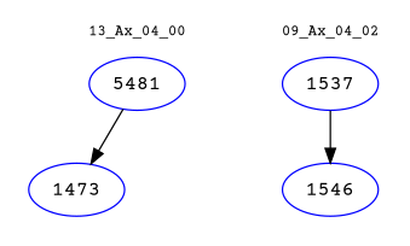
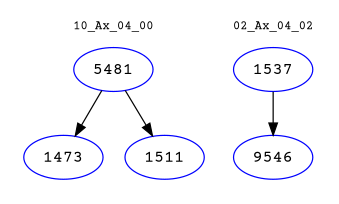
  digraph {
    fontname="Courier Prime"
    node [color=blue fontname="Courier Prime"]
    edge [color=black fontname="Courier Prime"]
    n1 [label=5481]
    n2 [label=1473]
+   n3 [label=1511]
    n4 [label=1537]
-   n5 [label=1546]
+   n5 [label=9546]
    subgraph cluster_1 {
      color=white
      fontsize=10
-     label="13_Ax_04_00"
+     label="10_Ax_04_00"
      n1
      n2
+     n3
    }
    subgraph cluster_2 {
      color=white
      fontsize=10
-     label="09_Ax_04_02"
+     label="02_Ax_04_02"
      n4
      n5
    }
    n1 -> n2
+   n1 -> n3
    n4 -> n5
  }
